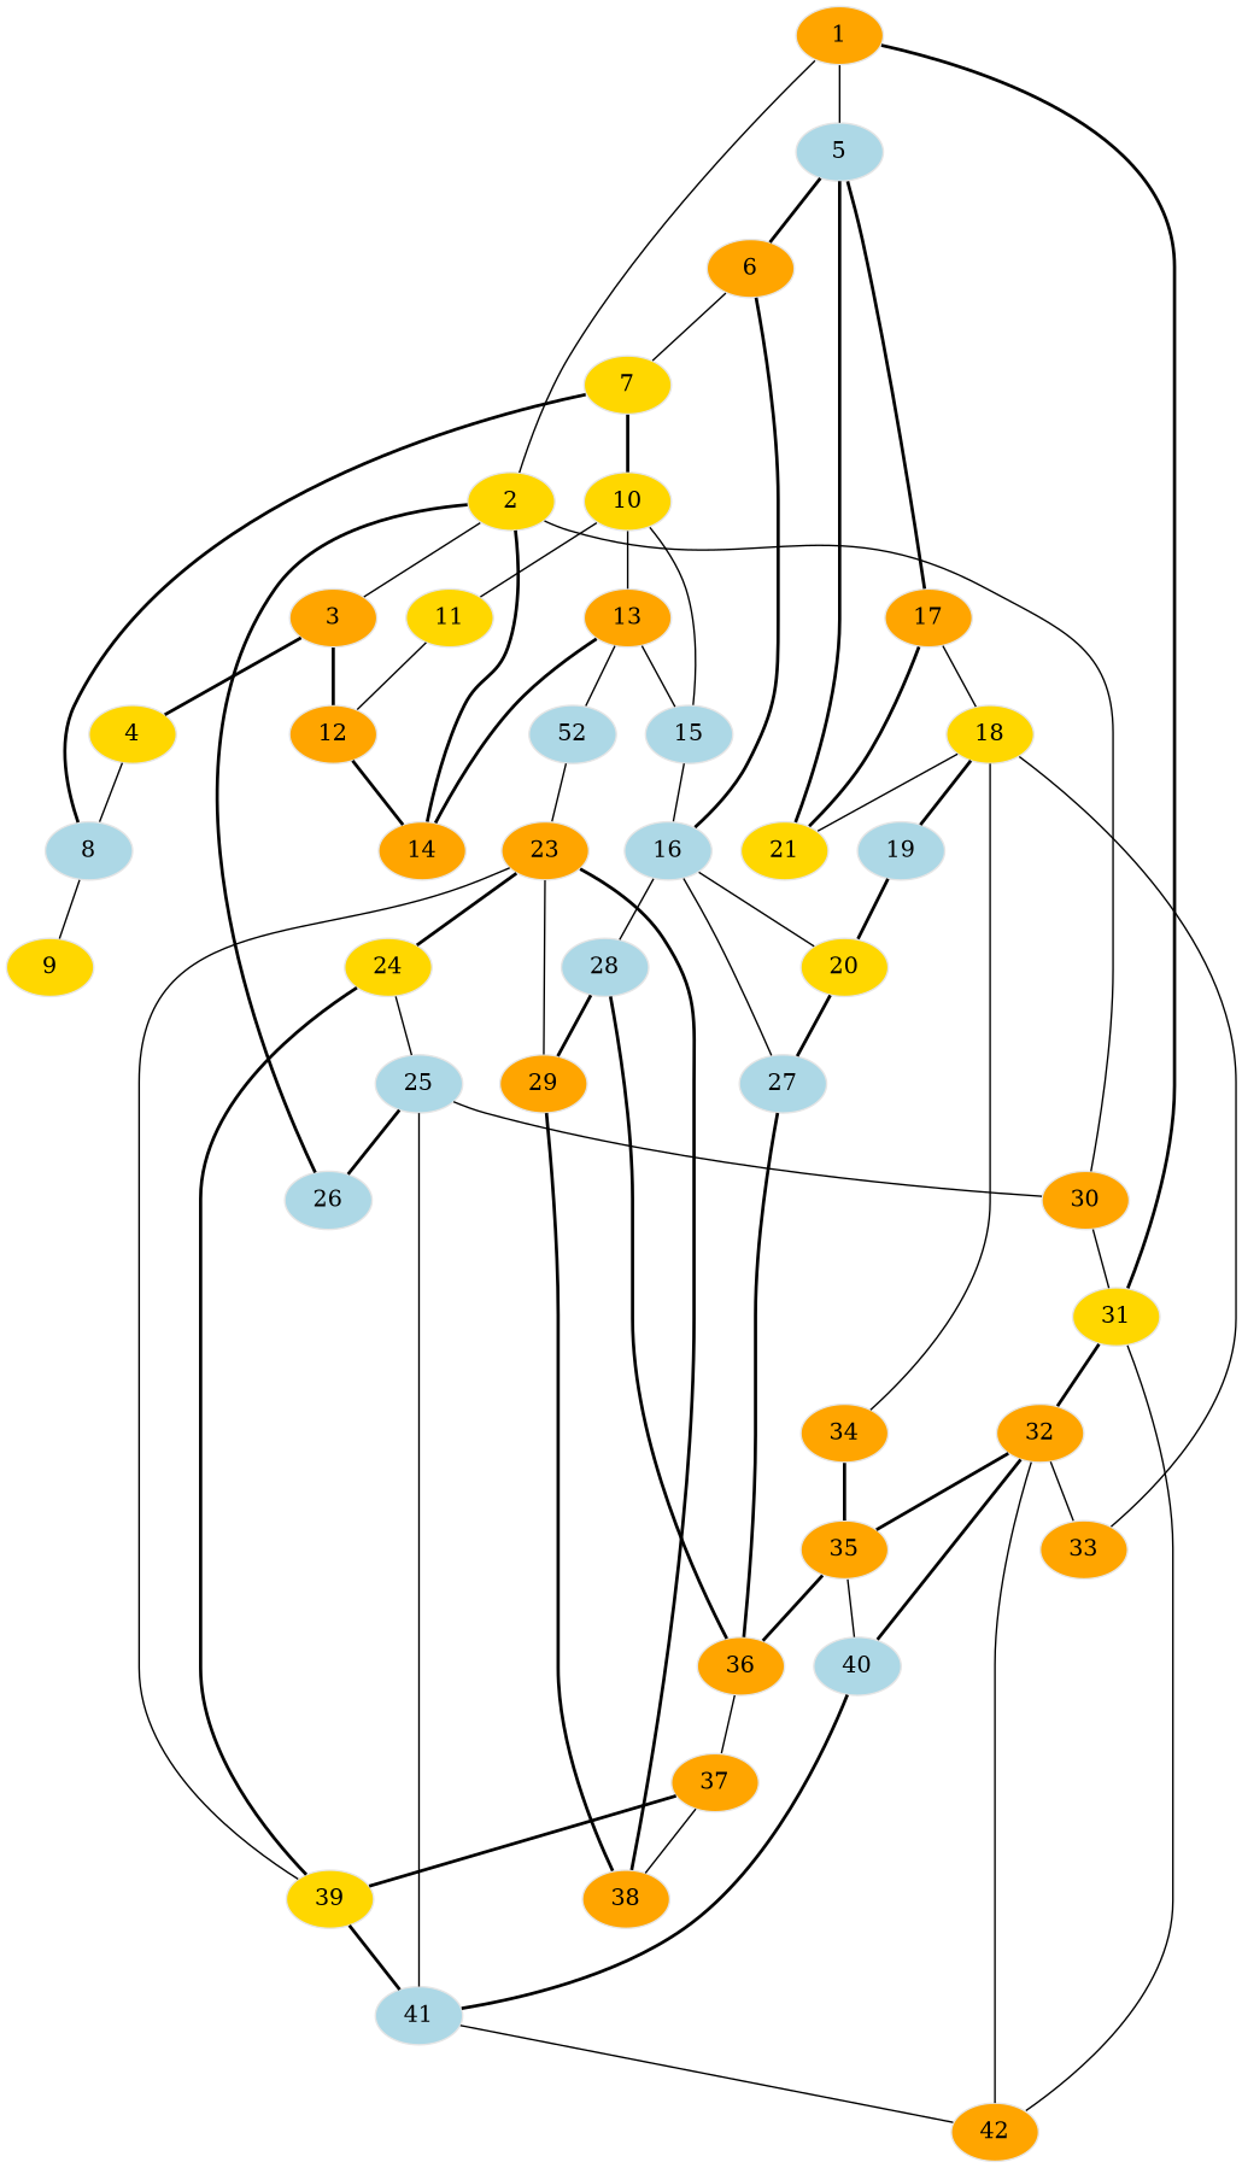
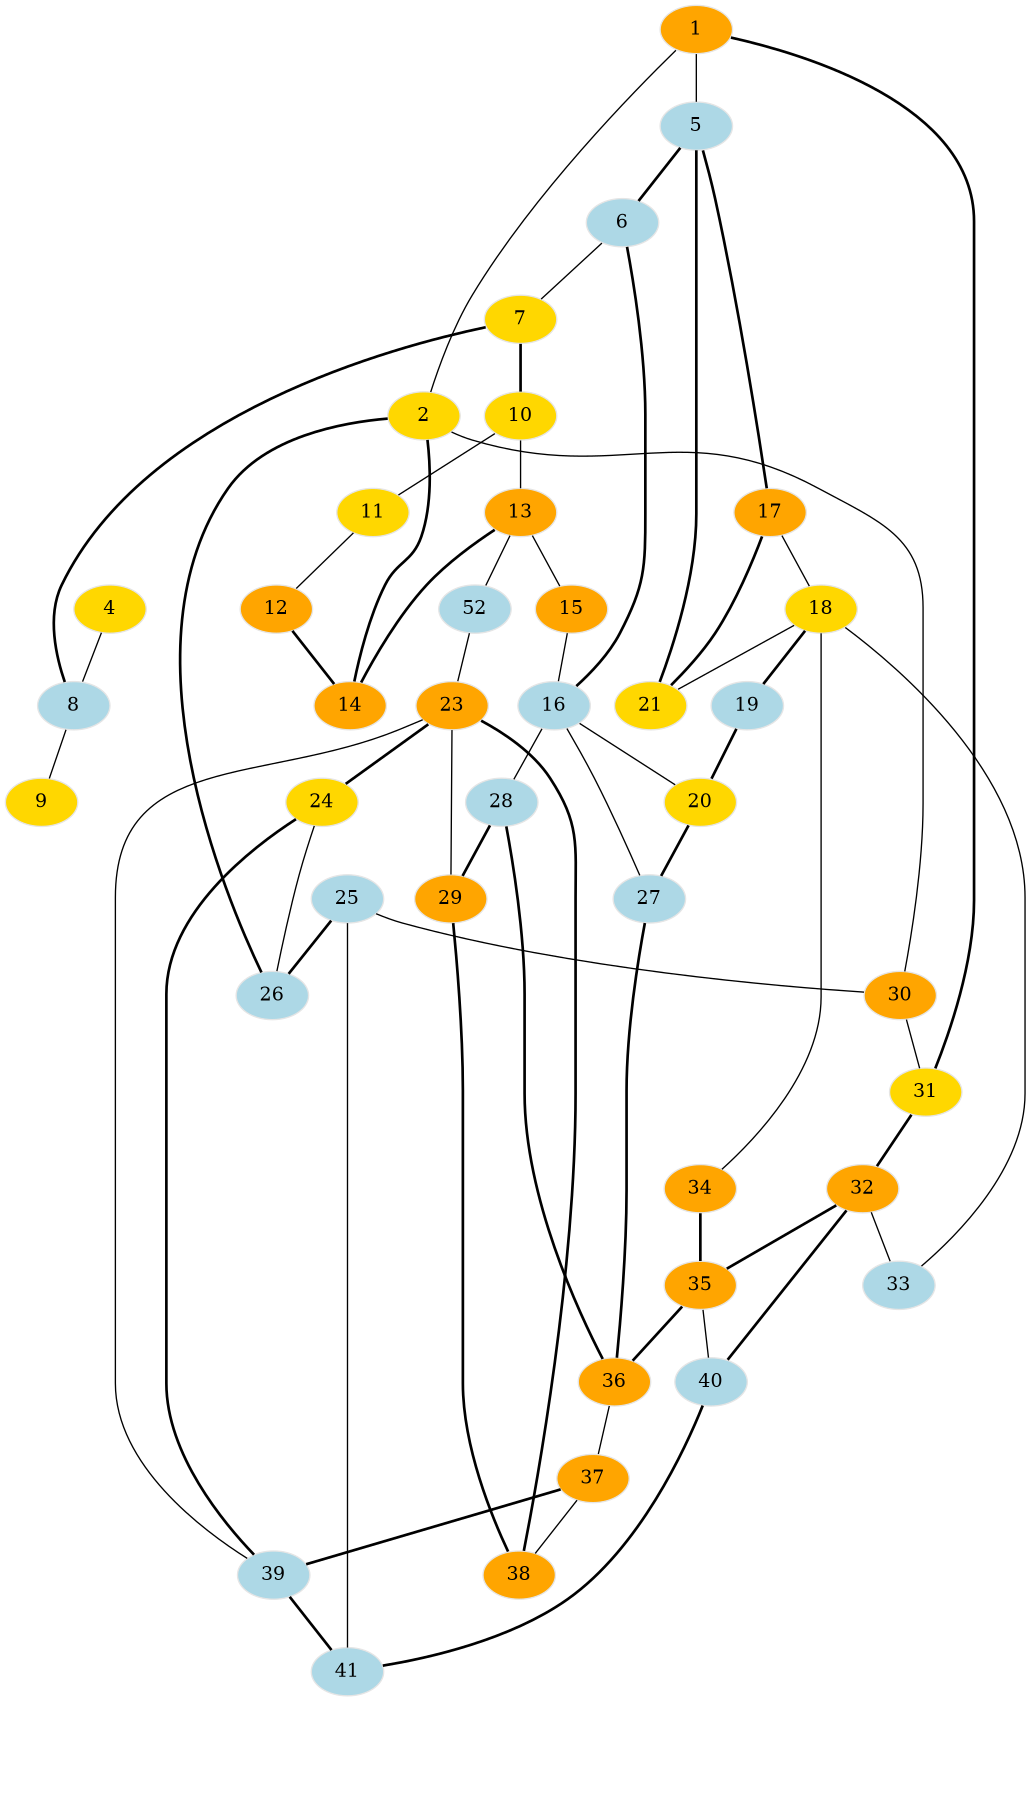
  graph {
    node [color=gray90 fillcolor=orange style=filled]
    edge [style=solid weight=1.0]
    2 [fillcolor=gold]
    1
    5 [fillcolor=lightblue]
    31 [fillcolor=gold]
-   3
    14
    26 [fillcolor=lightblue]
    30
-   6
+   6 [fillcolor=lightblue]
    17
    21 [fillcolor=gold]
    32
-   42
    4 [fillcolor=gold]
    12
    8 [fillcolor=lightblue]
    9 [fillcolor=gold]
    7 [fillcolor=gold]
    16 [fillcolor=lightblue]
    18 [fillcolor=gold]
    10 [fillcolor=gold]
    20 [fillcolor=gold]
    27 [fillcolor=lightblue]
    28 [fillcolor=lightblue]
    11 [fillcolor=gold]
    13
-   15 [fillcolor=lightblue]
+   15
    n28 [fillcolor=lightblue label=52]
    23
    36
    29
    19 [fillcolor=lightblue]
-   33
+   33 [fillcolor=lightblue]
    34
    35
    24 [fillcolor=gold]
    38
-   39 [fillcolor=gold]
+   39 [fillcolor=lightblue]
    25 [fillcolor=lightblue]
    41 [fillcolor=lightblue]
    37
    40 [fillcolor=lightblue]
-   2 -- 3
    2 -- 14 [style=bold]
    2 -- 26 [style=bold weight=2.0]
    2 -- 30 [weight=2.0]
    1 -- 2
    1 -- 5 [weight=2.0]
    1 -- 31 [style=bold]
    5 -- 6 [style=bold]
    5 -- 17 [style=bold]
    5 -- 21 [style=bold weight=2.0]
    31 -- 32 [style=bold]
-   31 -- 42
-   3 -- 4 [style=bold]
-   3 -- 12 [style=bold]
    30 -- 31
    6 -- 7
    6 -- 16 [style=bold]
    17 -- 21 [style=bold]
    17 -- 18
-   32 -- 42
    32 -- 33 [weight=2.0]
    32 -- 35 [style=bold]
    32 -- 40 [style=bold]
    4 -- 8 [weight=3.0]
    12 -- 14 [style=bold]
    8 -- 9 [weight=2.0]
    7 -- 8 [style=bold]
    7 -- 10 [style=bold]
    16 -- 20
    16 -- 27
    16 -- 28 [weight=2.0]
    18 -- 21
    18 -- 19 [style=bold weight=2.0]
    18 -- 33
    18 -- 34
    10 -- 11 [weight=2.0]
    10 -- 13
-   10 -- 15
    20 -- 27 [style=bold]
    27 -- 36 [style=bold]
    28 -- 36 [style=bold]
    28 -- 29 [style=bold]
    11 -- 12
    13 -- 14 [style=bold]
    13 -- 15
    13 -- n28 [weight=2.0]
    15 -- 16
    n28 -- 23 [weight=2.0]
    23 -- 29
    23 -- 24 [style=bold]
    23 -- 38 [style=bold]
    23 -- 39
    36 -- 37
    29 -- 38 [style=bold]
    19 -- 20 [style=bold]
    34 -- 35 [style=bold weight=2.0]
    35 -- 36 [style=bold weight=2.0]
    35 -- 40
    24 -- 39 [style=bold]
-   24 -- 25
+   24 -- 26
    39 -- 41 [style=bold weight=2.0]
    25 -- 26 [style=bold]
    25 -- 30
    25 -- 41 [weight=2.0]
-   41 -- 42
    37 -- 38
    37 -- 39 [style=bold]
    40 -- 41 [style=bold]
  }
